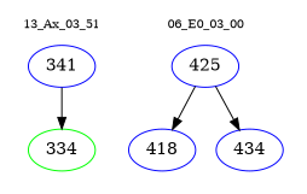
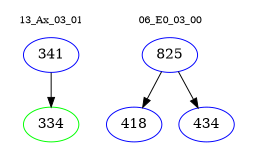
  digraph {
    node [color=blue]
    edge [color=black]
    n1 [label=341]
    n2 [color=green label=334]
-   n3 [label=425]
+   n3 [label=825]
    n4 [label=418]
    n5 [label=434]
    subgraph cluster_1 {
      color=white
      fontsize=10
-     label="13_Ax_03_51"
+     label="13_Ax_03_01"
      n1
      n2
    }
    subgraph cluster_2 {
      color=white
      fontsize=10
      label="06_E0_03_00"
      n3
      n4
      n5
    }
    n1 -> n2
    n3 -> n4
    n3 -> n5
  }
